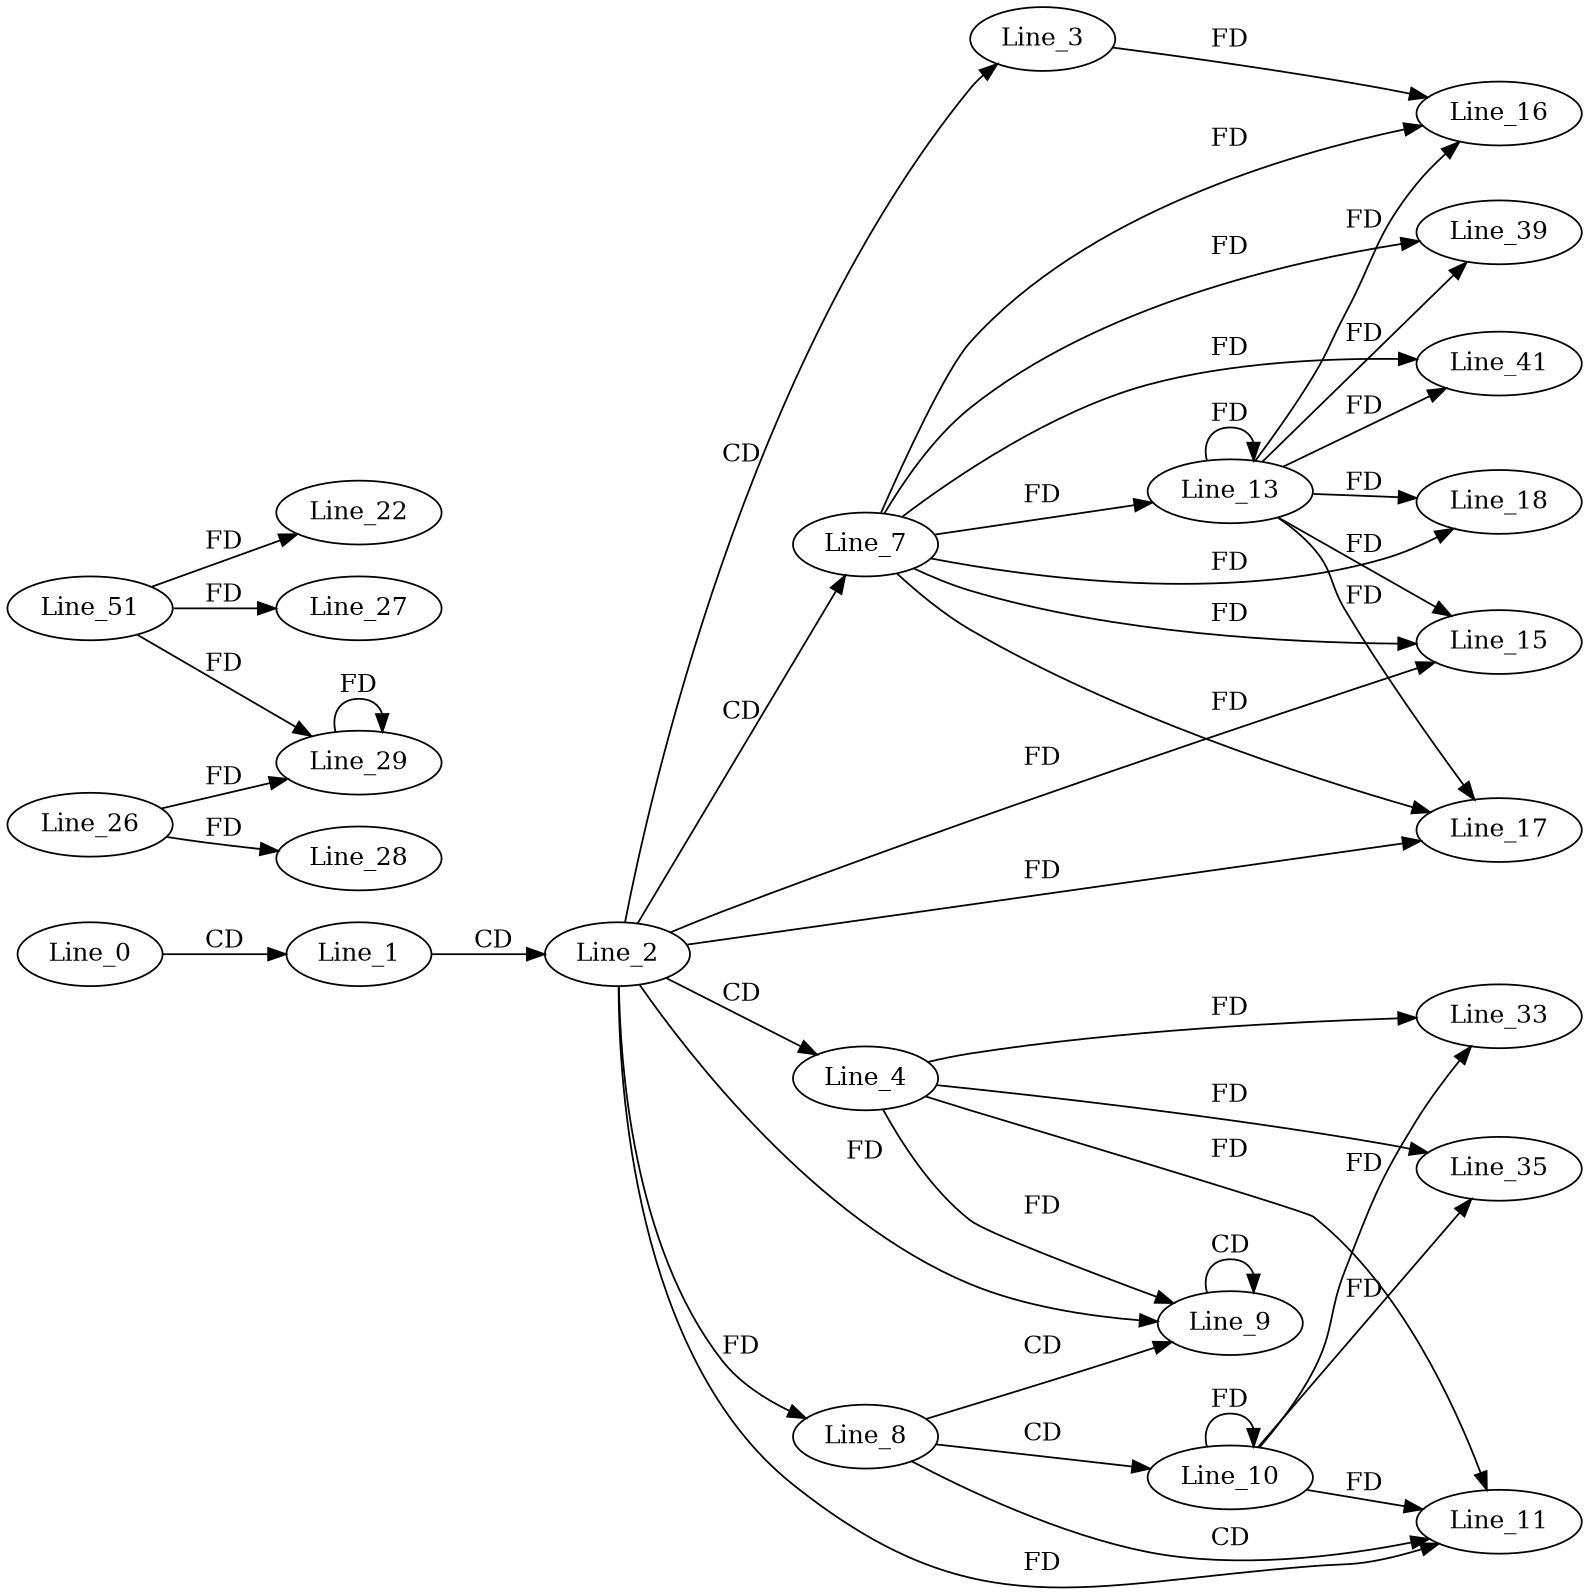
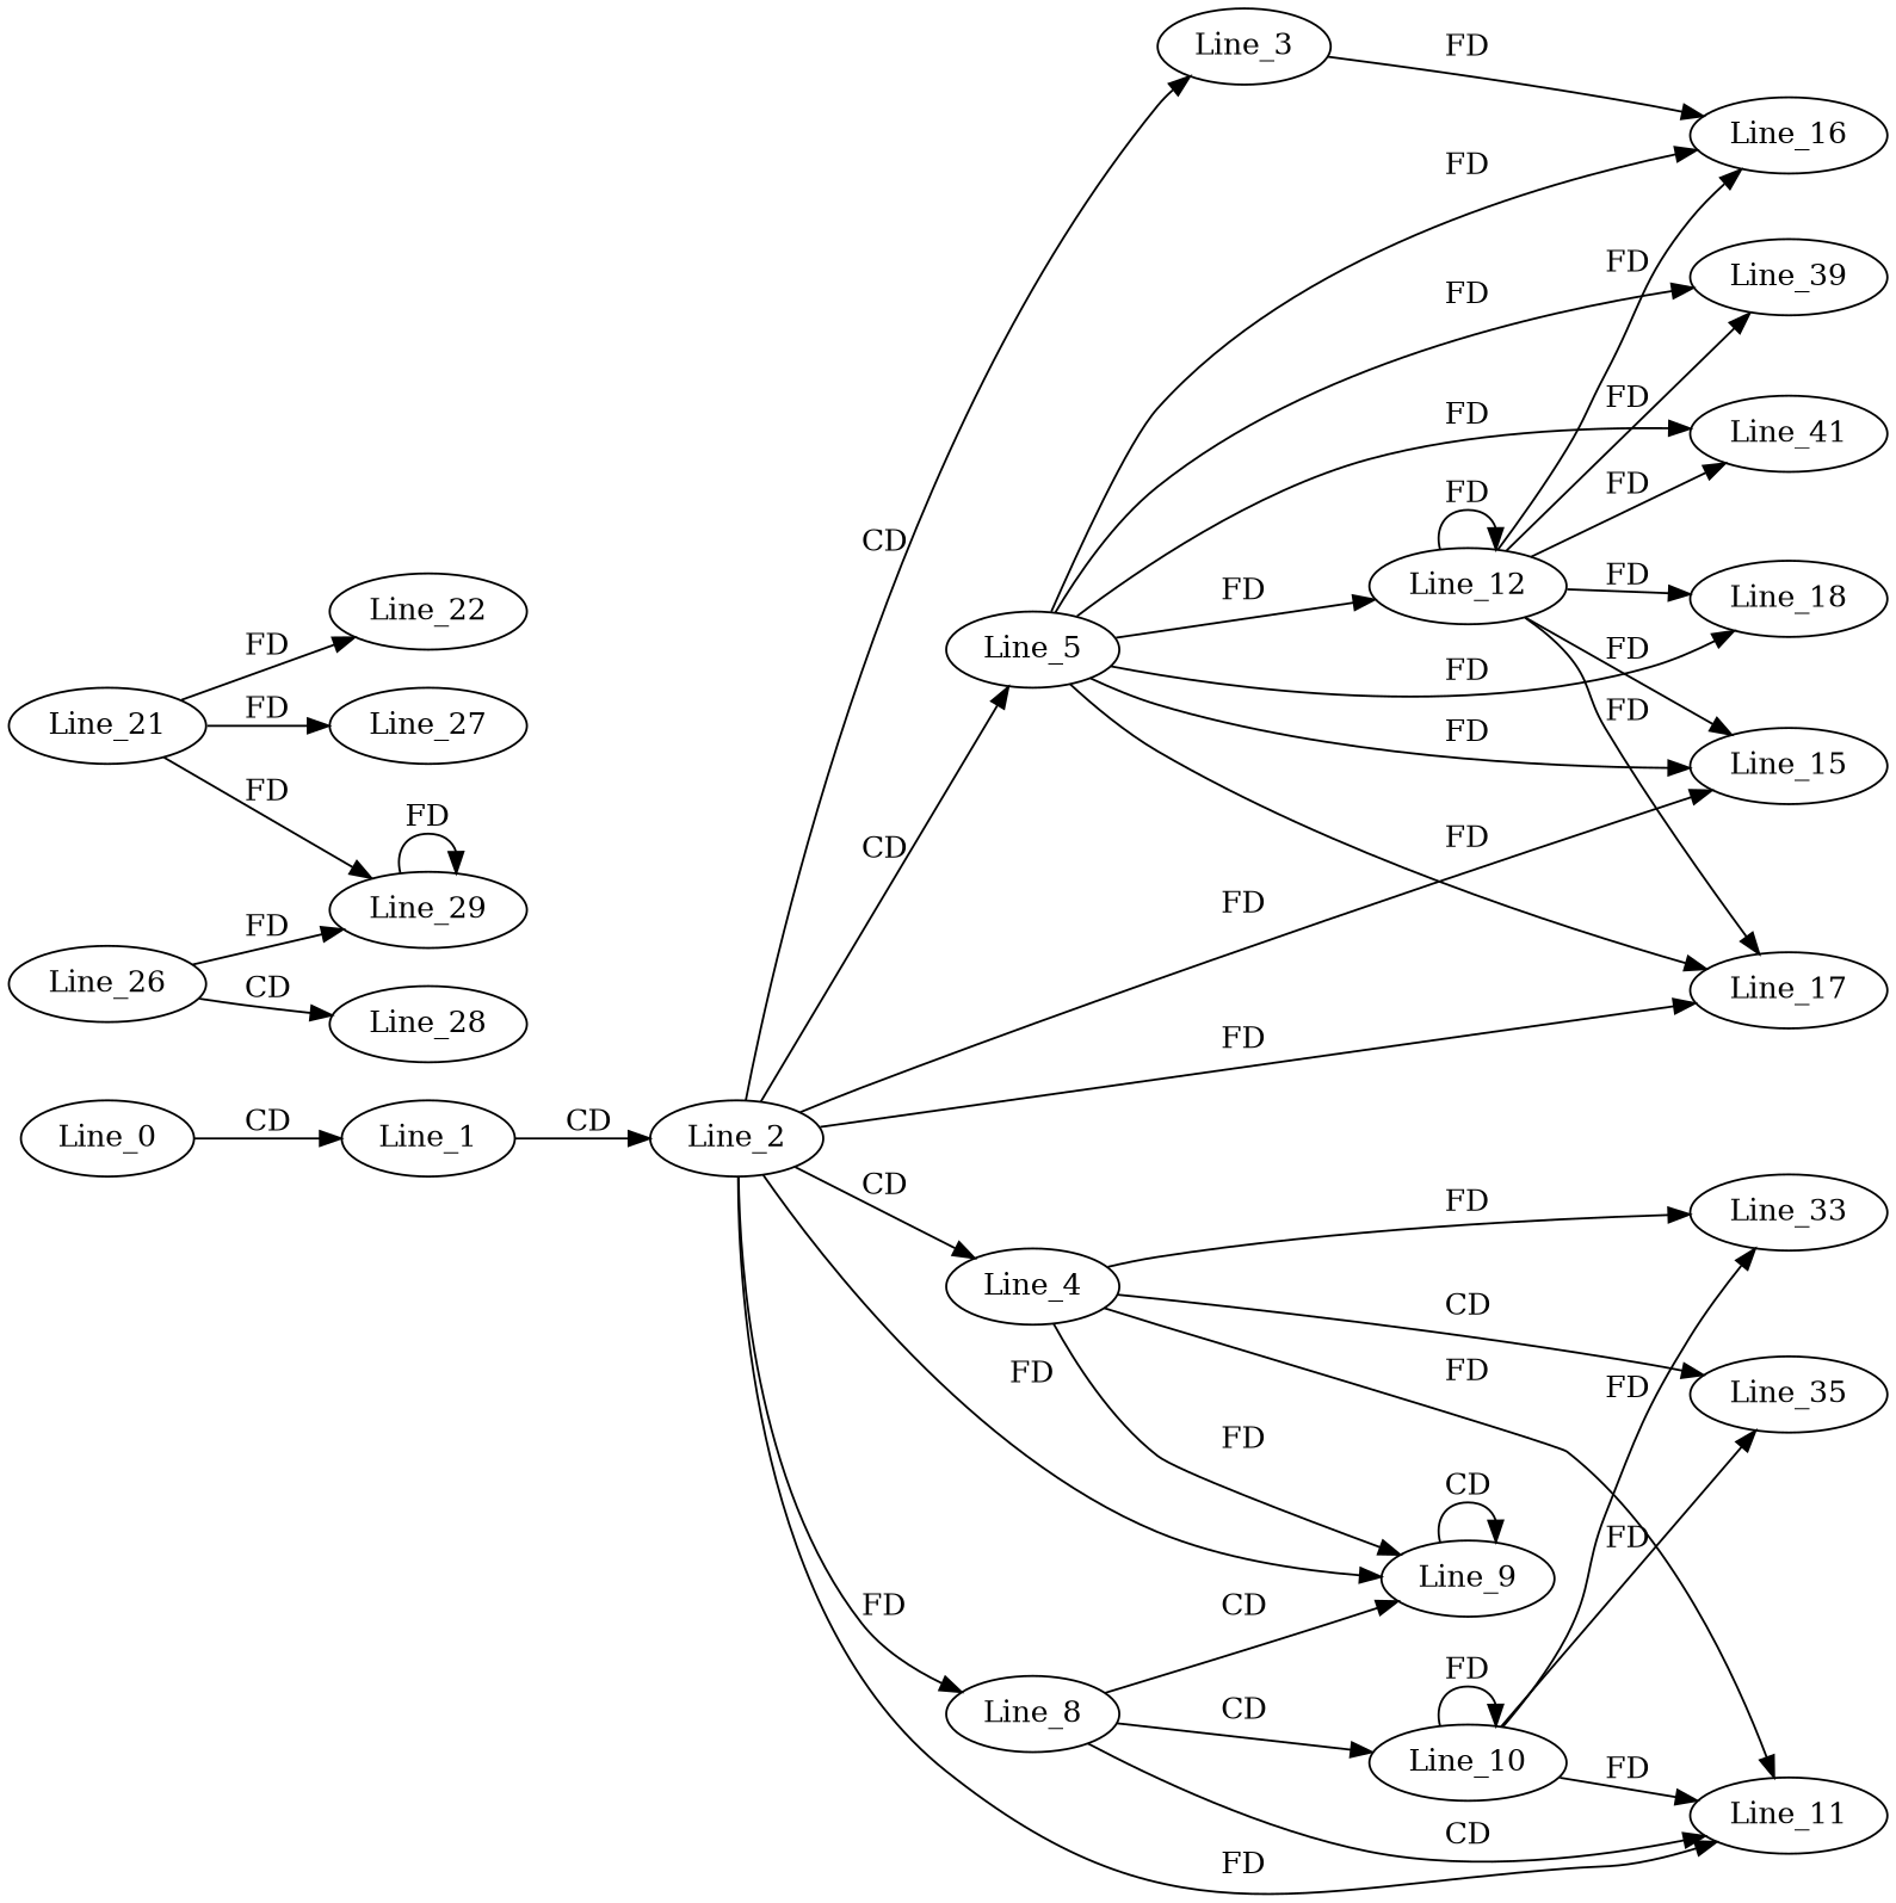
  digraph {
    rankdir=LR
    Line_0
    Line_1
    Line_2
    Line_3
    Line_4
-   Line_5 [label=Line_7]
+   Line_5
    Line_8
    Line_9
    Line_11
    Line_15
    Line_17
    Line_16
    Line_33
    Line_35
-   Line_13
+   Line_13 [label=Line_12]
    Line_18
    Line_39
    Line_41
    Line_10
-   Line_21 [label=Line_51]
+   Line_21
    Line_22
    Line_27
    Line_29
    Line_26
    Line_28
    Line_0 -> Line_1 [label=CD]
    Line_1 -> Line_2 [label=CD]
    Line_2 -> Line_3 [label=CD]
    Line_2 -> Line_4 [label=CD]
    Line_2 -> Line_5 [label=CD]
    Line_2 -> Line_8 [label=FD]
    Line_2 -> Line_9 [label=FD]
    Line_2 -> Line_11 [label=FD]
    Line_2 -> Line_15 [label=FD]
    Line_2 -> Line_17 [label=FD]
    Line_3 -> Line_16 [label=FD]
    Line_4 -> Line_9 [label=FD]
    Line_4 -> Line_11 [label=FD]
    Line_4 -> Line_33 [label=FD]
-   Line_4 -> Line_35 [label=FD]
+   Line_4 -> Line_35 [label=CD]
    Line_5 -> Line_15 [label=FD]
    Line_5 -> Line_17 [label=FD]
    Line_5 -> Line_16 [label=FD]
    Line_5 -> Line_13 [label=FD]
    Line_5 -> Line_18 [label=FD]
    Line_5 -> Line_39 [label=FD]
    Line_5 -> Line_41 [label=FD]
    Line_8 -> Line_9 [label=CD]
    Line_8 -> Line_11 [label=CD]
    Line_8 -> Line_10 [label=CD]
    Line_9 -> Line_9 [label=CD]
    Line_13 -> Line_15 [label=FD]
    Line_13 -> Line_17 [label=FD]
    Line_13 -> Line_16 [label=FD]
    Line_13 -> Line_13 [label=FD]
    Line_13 -> Line_18 [label=FD]
    Line_13 -> Line_39 [label=FD]
    Line_13 -> Line_41 [label=FD]
    Line_10 -> Line_11 [label=FD]
    Line_10 -> Line_33 [label=FD]
    Line_10 -> Line_35 [label=FD]
    Line_10 -> Line_10 [label=FD]
    Line_21 -> Line_22 [label=FD]
    Line_21 -> Line_27 [label=FD]
    Line_21 -> Line_29 [label=FD]
    Line_29 -> Line_29 [label=FD]
    Line_26 -> Line_29 [label=FD]
-   Line_26 -> Line_28 [label=FD]
+   Line_26 -> Line_28 [label=CD]
  }
